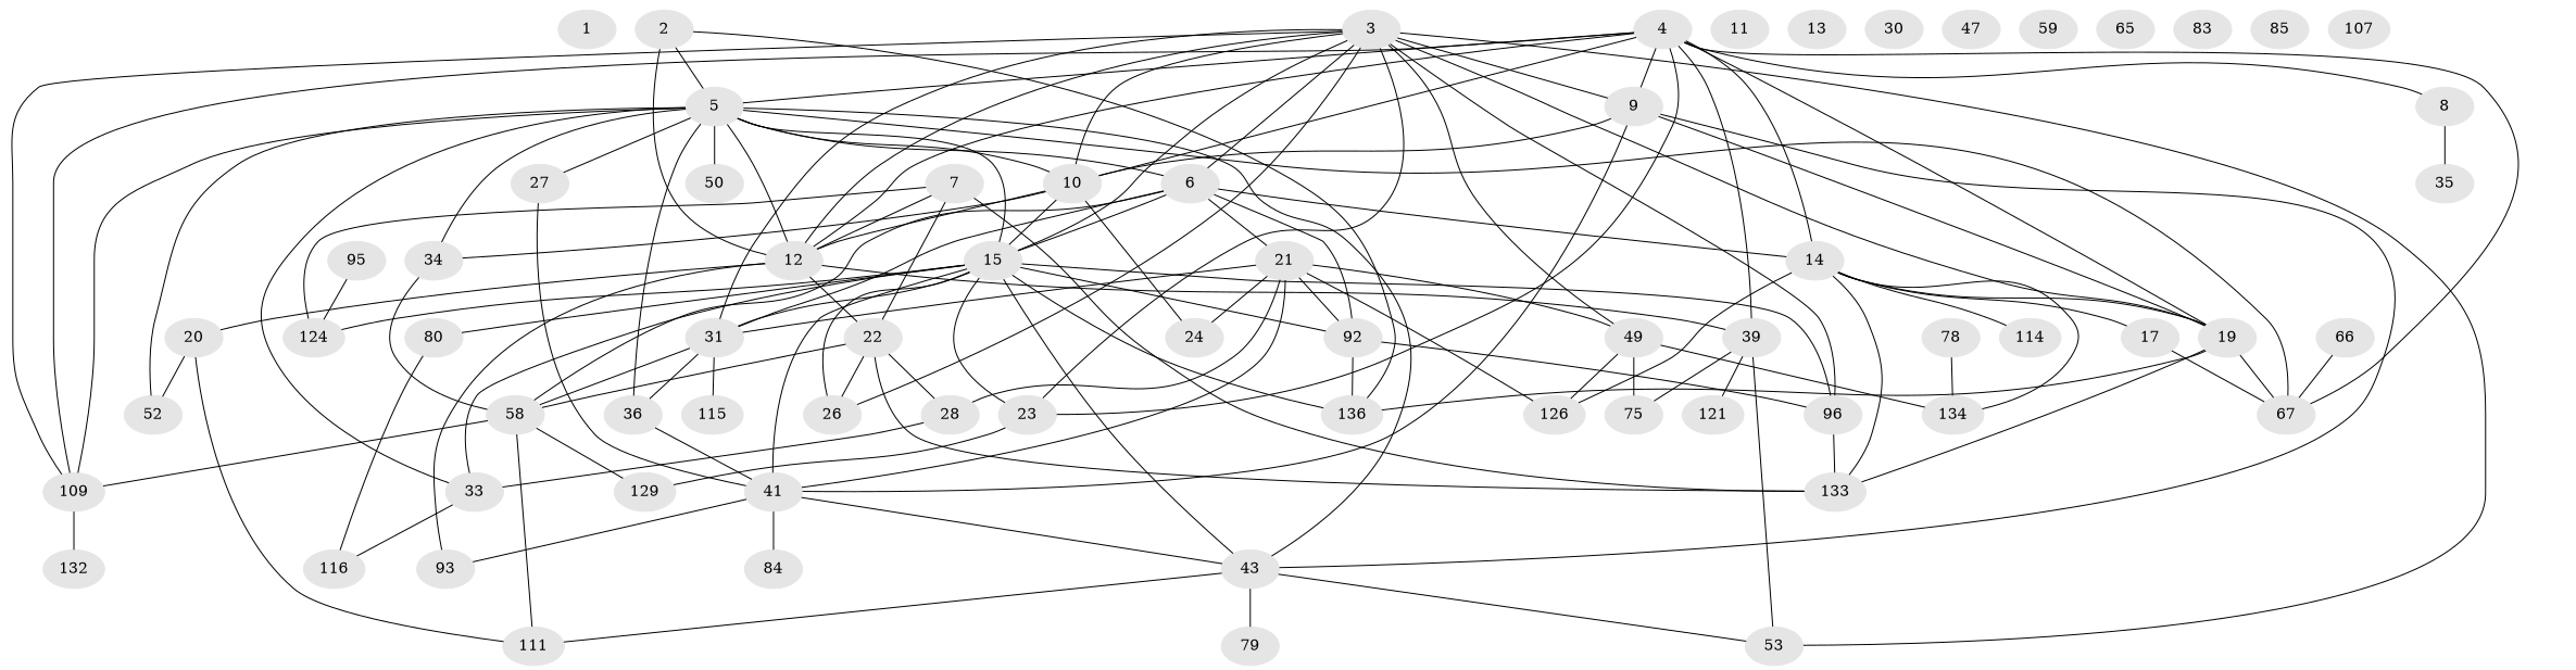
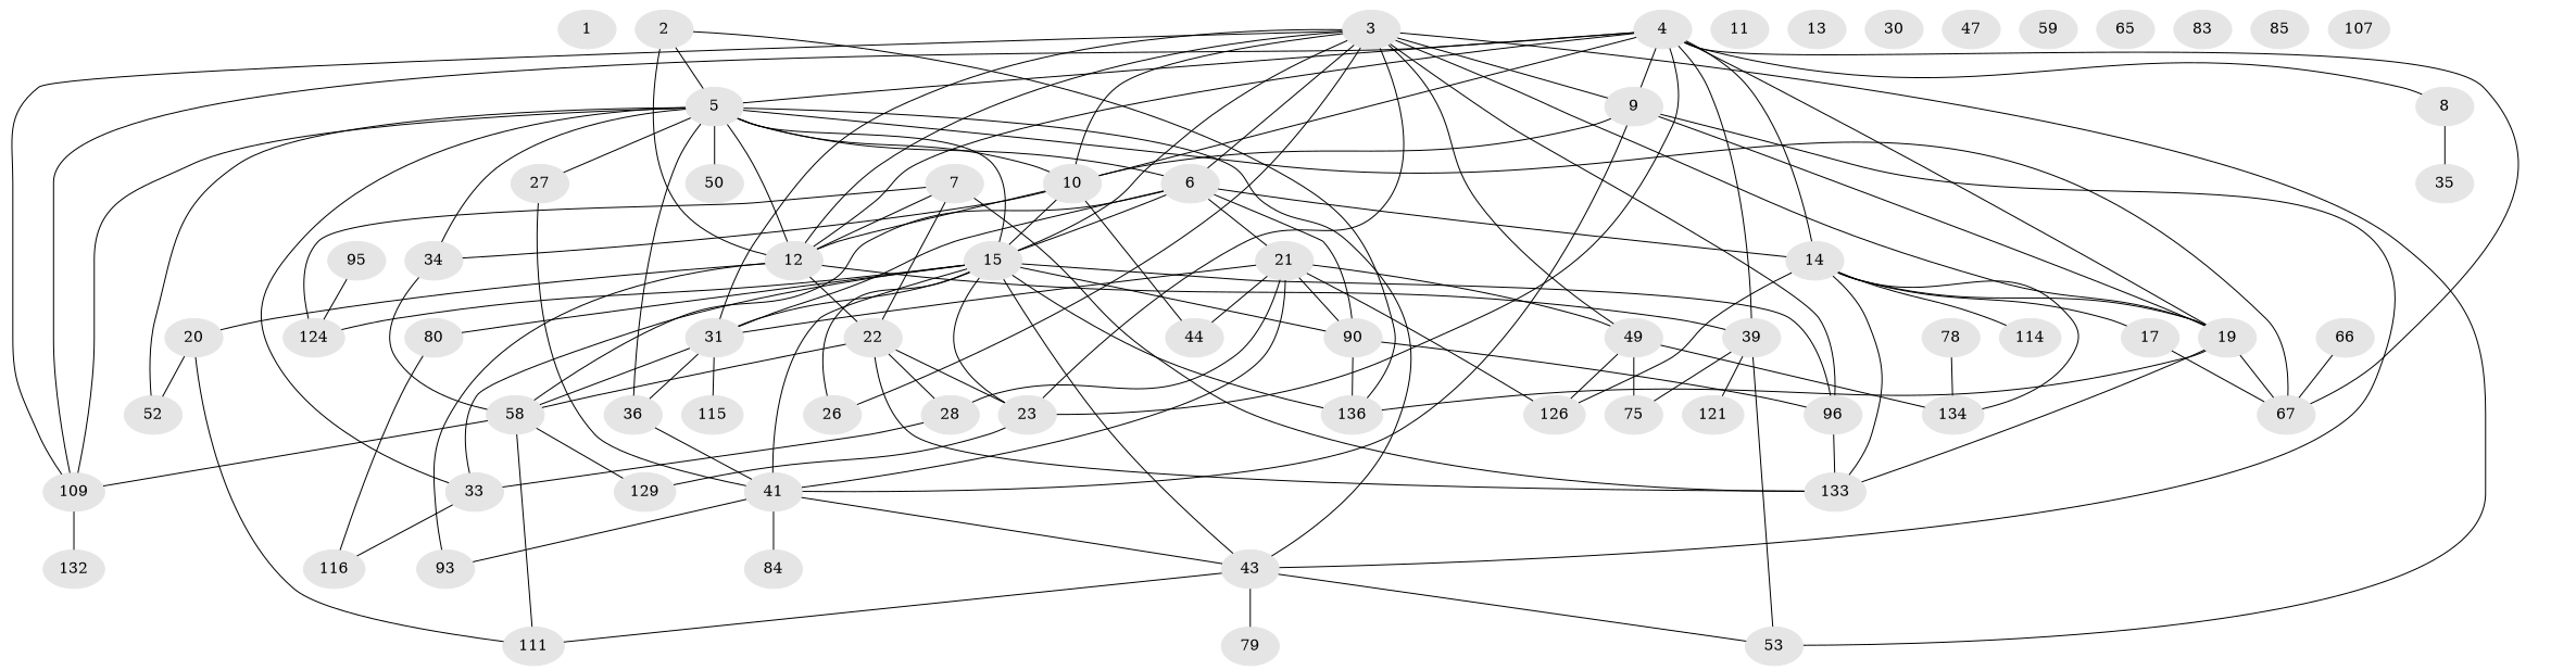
  graph {
    node [color=gray90 style=filled]
    1
    2 [super="+40+94"]
    5 [super="+16+32+69+113+120"]
    12 [super="+62+77+135"]
    136
    6 [super="+18+68+97"]
    10 [super="+63+82+110+118"]
    15 [super="+42+54+61+76"]
    109
    67 [super="+89"]
    27 [super="+74"]
    33 [super="+125"]
    34 [super="+37"]
    36 [super="+56"]
    43 [super="+57+73"]
    50
    52
    n18 [label=39 super="+128"]
    22 [super="+98+99+131"]
    20 [super="+138"]
    93
    3 [super="+48+60+72+119"]
    9 [super="+86"]
    19 [super="+130"]
    23 [super="+104+123"]
    26
    31 [super="+46+70"]
    49 [super="+91+103"]
    53 [super="+117"]
    96
    14 [super="+25+39+90"]
    21 [super="+38+101"]
    58 [super="+100+105+112"]
-   92
+   92 [label=90]
    41 [super="+45"]
-   24
+   24 [label=44]
    124
    80
    133
    129
    115
    126
    134
    75 [super="+108"]
    132
    4 [super="+51+64+71+127"]
    8 [super="+88"]
    35
    17 [super="+55+122"]
    114
    121
    116
    111
    79 [super="+87"]
    28 [super="+102+106"]
    7 [super="+44"]
    84
    11
    13
    30
    47
    59
    65
    66 [super="+137"]
    78 [super="+81"]
    83
    85
    95
    107
    2 -- 5
    2 -- 12 [weight=2]
    2 -- 136
    5 -- 12
    5 -- 6 [weight=2]
    5 -- 10
    5 -- 15
    5 -- 109
    5 -- 67
    5 -- 27
    5 -- 33
    5 -- 34
    5 -- 36
    5 -- 43
    5 -- 50
    5 -- 52
    12 -- n18
    12 -- 22
    12 -- 20
    12 -- 93
    6 -- 15
    6 -- 31
    6 -- 14
    6 -- 21
    6 -- 58
    6 -- 92
    10 -- 12
    10 -- 15 [weight=3]
    10 -- 34
    10 -- 24
    15 -- 136
    15 -- 33
    15 -- 43
    15 -- 23 [weight=3]
    15 -- 26
    15 -- 31
    15 -- 96
    15 -- 92
    15 -- 41
    15 -- 124
    15 -- 80 [weight=2]
    109 -- 132
    27 -- 41
    33 -- 116
    34 -- 58
    36 -- 41
    43 -- 53
    43 -- 111
    43 -- 79
    n18 -- 53
    n18 -- 75
    n18 -- 121
-   22 -- 26
+   22 -- 23
    22 -- 58
    22 -- 133
    22 -- 28
    20 -- 52
    20 -- 111
    3 -- 12
    3 -- 6
    3 -- 10
    3 -- 15 [weight=2]
    3 -- 109
    3 -- 9 [weight=2]
    3 -- 19
    3 -- 23
    3 -- 26
    3 -- 31
    3 -- 49
    3 -- 53
    3 -- 96
    9 -- 10
    9 -- 43
    9 -- 19
    9 -- 41
    19 -- 136
    19 -- 67
    19 -- 133
    23 -- 129
    31 -- 36
    31 -- 58
    31 -- 115
    49 -- 126
    49 -- 134
    49 -- 75
    96 -- 133
    14 -- 19
    14 -- 133
    14 -- 126
    14 -- 134
    14 -- 17
    14 -- 114
    21 -- 31
    21 -- 49
    21 -- 92
    21 -- 41
    21 -- 24
    21 -- 126
    21 -- 28
    58 -- 109
    58 -- 129
    58 -- 111
    92 -- 136
    92 -- 96
    41 -- 43
    41 -- 93
    41 -- 84
    80 -- 116
    4 -- 5
    4 -- 12
    4 -- 10 [weight=2]
    4 -- 109
    4 -- 67
    4 -- n18
    4 -- 9
    4 -- 19
    4 -- 23
    4 -- 14
    4 -- 8
    8 -- 35
    17 -- 67
    28 -- 33
    7 -- 12
    7 -- 22
    7 -- 124
    7 -- 133
    66 -- 67
    78 -- 134
    95 -- 124
  }
